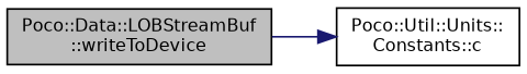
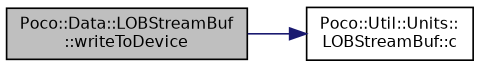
  digraph {
    rankdir=LR
    node [color=black fontname=Helvetica fontsize=10 shape=record style=filled]
    n1 [fillcolor=grey75 fontcolor=black height=0.2 label="Poco::Data::LOBStreamBuf\l::writeToDevice" width=0.4]
-   n2 [fillcolor=white height=0.2 label="Poco::Util::Units::\lConstants::c" width=0.4]
+   n2 [fillcolor=white height=0.2 label="Poco::Util::Units::\lLOBStreamBuf::c" width=0.4]
    n1 -> n2 [color=midnightblue fontname=Helvetica fontsize=10 labelfontname=Helvetica labelfontsize=10 style=solid]
  }
